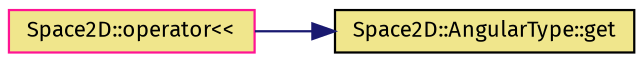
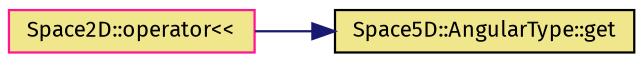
  digraph {
    rankdir=LR
    fontname="Fira Sans"
    node [fillcolor=khaki fontname="Fira Sans" fontsize=10 shape=record style=filled]
    n1 [color=deeppink fontcolor=black height=0.2 label="Space2D::operator\<\<" width=0.4]
-   n2 [color=black height=0.2 label="Space2D::AngularType::get" width=0.4]
+   n2 [color=black height=0.2 label="Space5D::AngularType::get" width=0.4]
    n1 -> n2 [color=midnightblue fontname="Fira Sans" fontsize=10 labelfontname=Helvetica labelfontsize=10 style=solid arrowhead=normal]
  }
